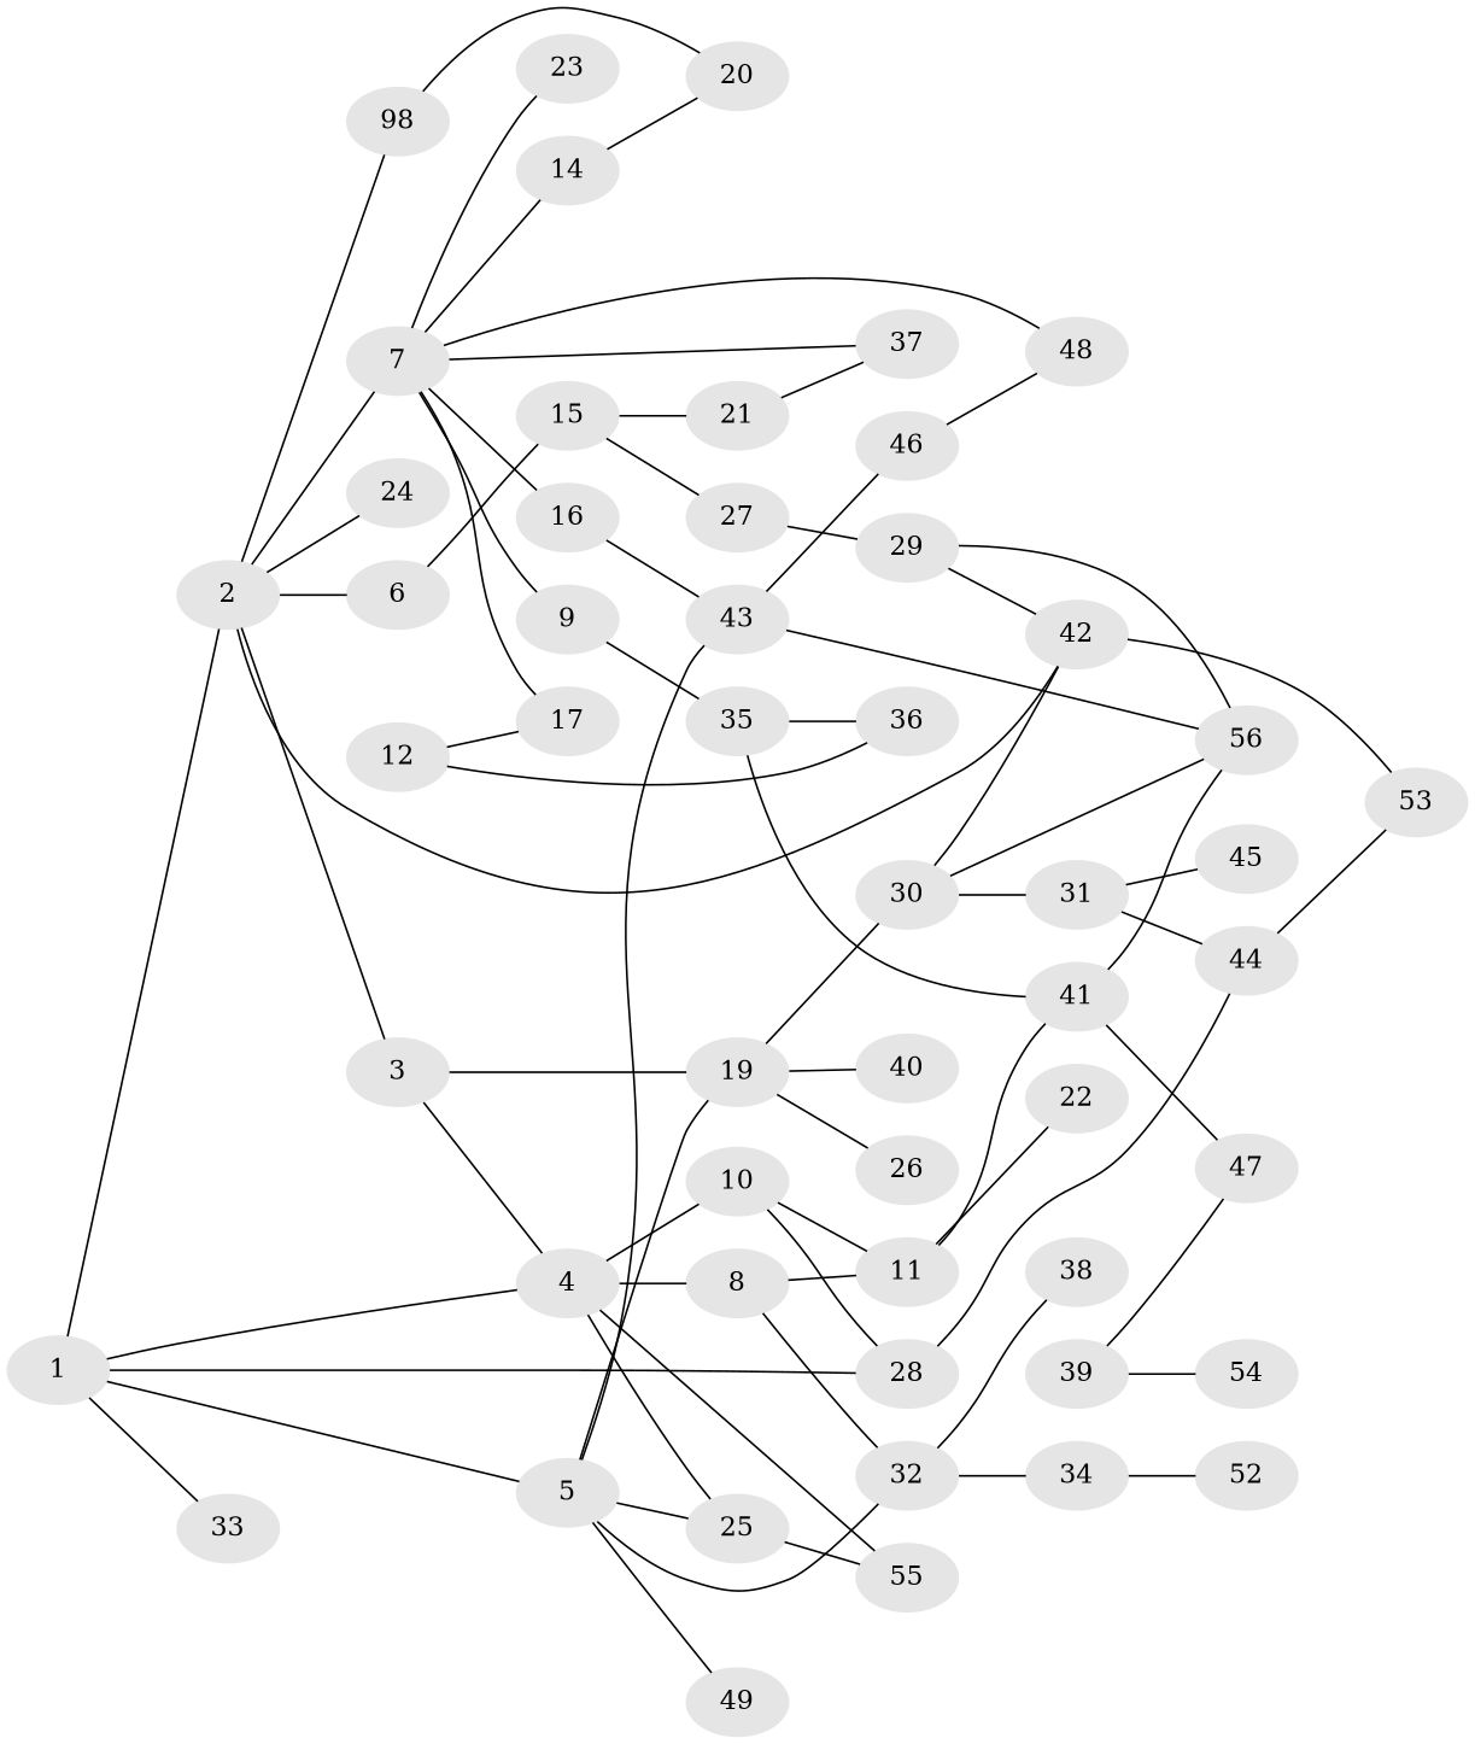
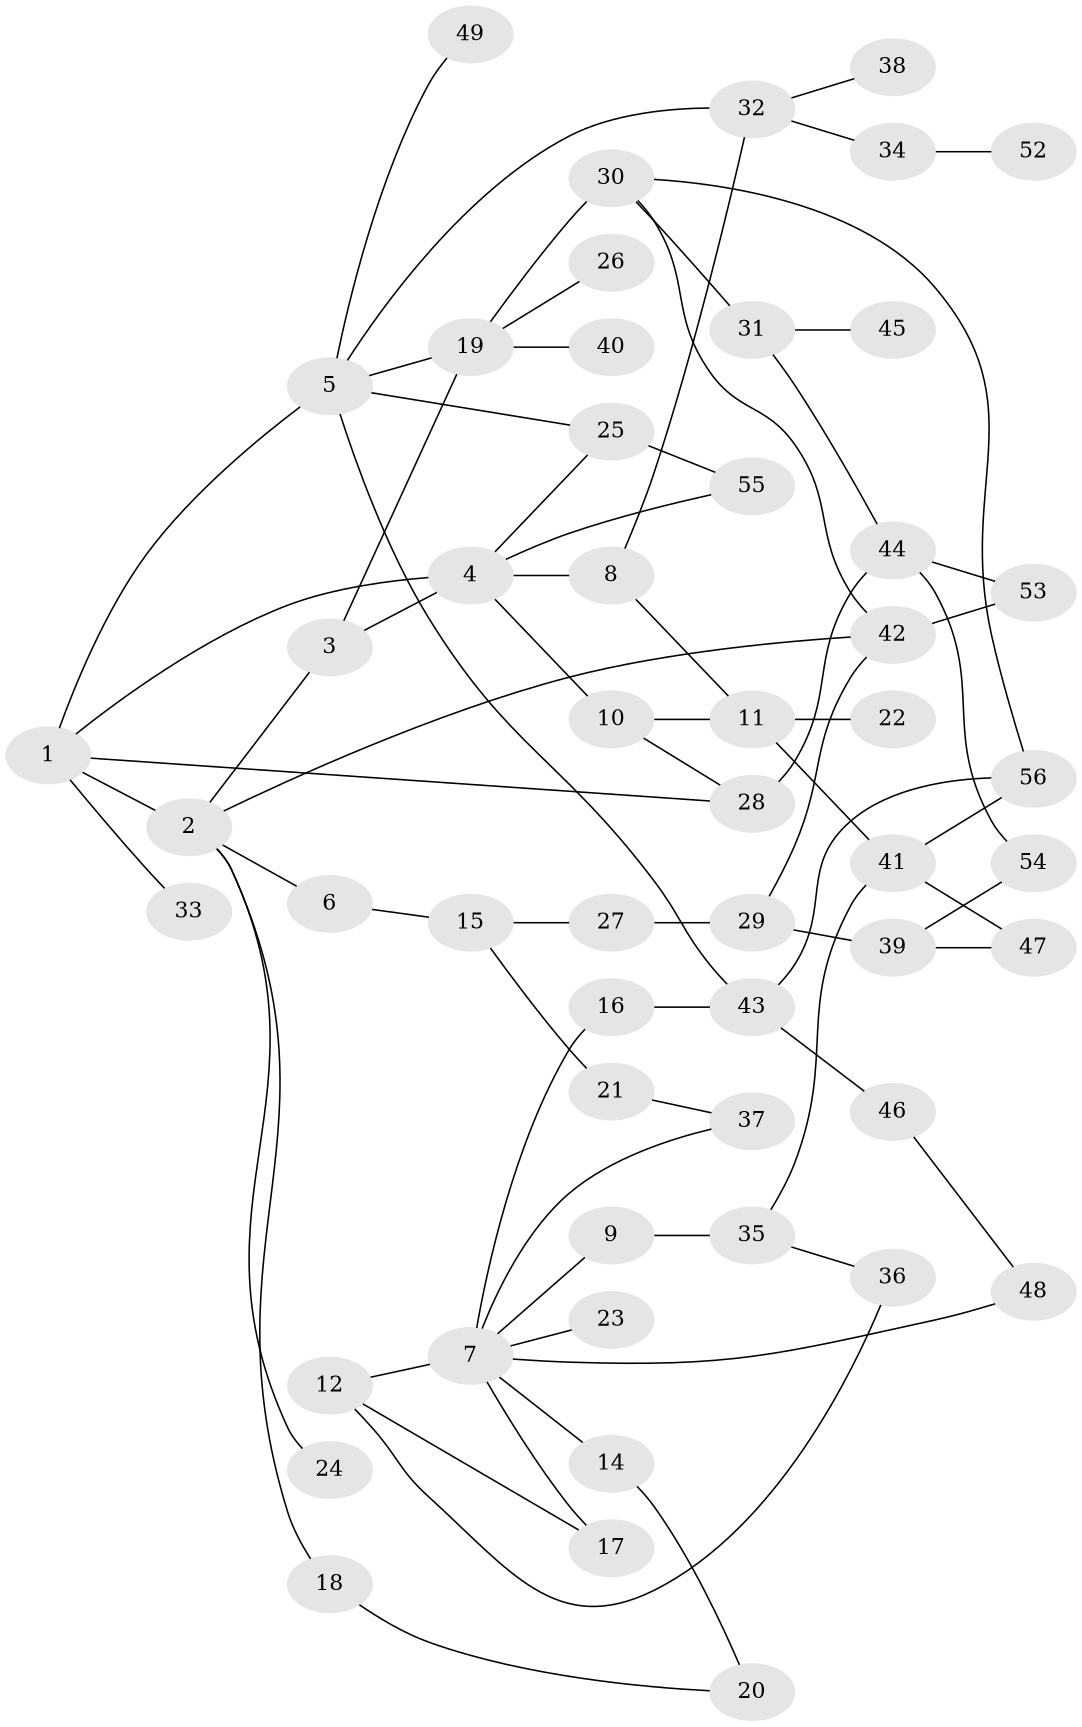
  graph {
    rankdir=LR
    node [color=gray90 style=filled]
    1
    2
    4
    5
    28
    33
    3
    6
    7
-   18 [label=98]
+   18
    24
    42
    8
    10
    25
    55
    19
    32
    43
    49
    44
    15
    9
    14
    16
    17
    23
    37
    48
    20
    53
    26
    30
    40
    11
    34
    38
    56
    46
    21
    27
    35
    22
    41
    36
    12
    47
    29
    31
    39
    54
    45
    52
    1 -- 2
    1 -- 4
    1 -- 5
    1 -- 28
    1 -- 33
    2 -- 3
    2 -- 6
-   2 -- 7
+   12 -- 7
    2 -- 18
    2 -- 24
    2 -- 42
    4 -- 8
    4 -- 10
    4 -- 25
    4 -- 55
    5 -- 25
    5 -- 19
    5 -- 32
    5 -- 43
    5 -- 49
    28 -- 44
    3 -- 4
    3 -- 19
    6 -- 15
    7 -- 9
    7 -- 14
    7 -- 16
    7 -- 17
    7 -- 23
    7 -- 37
    7 -- 48
    18 -- 20
    42 -- 53
    8 -- 32
    8 -- 11
    10 -- 28
    10 -- 11
    25 -- 55
    19 -- 26
    19 -- 30
    19 -- 40
    32 -- 34
    32 -- 38
    43 -- 56
    43 -- 46
    44 -- 53
+   44 -- 54
    15 -- 21
    15 -- 27
    9 -- 35
    14 -- 20
    16 -- 43
    30 -- 42
    30 -- 56
    30 -- 31
    11 -- 22
    11 -- 41
    34 -- 52
    46 -- 48
    21 -- 37
    27 -- 29
    35 -- 41
    35 -- 36
    41 -- 56
    41 -- 47
    12 -- 17
    12 -- 36
    29 -- 42
-   29 -- 56
+   29 -- 39
    31 -- 44
    31 -- 45
    39 -- 47
    39 -- 54
  }
